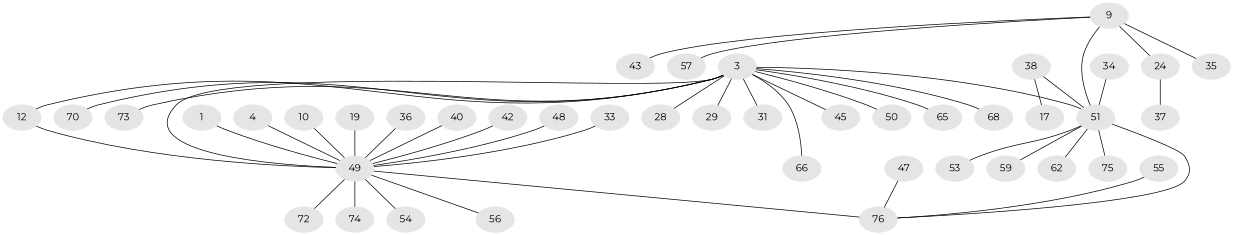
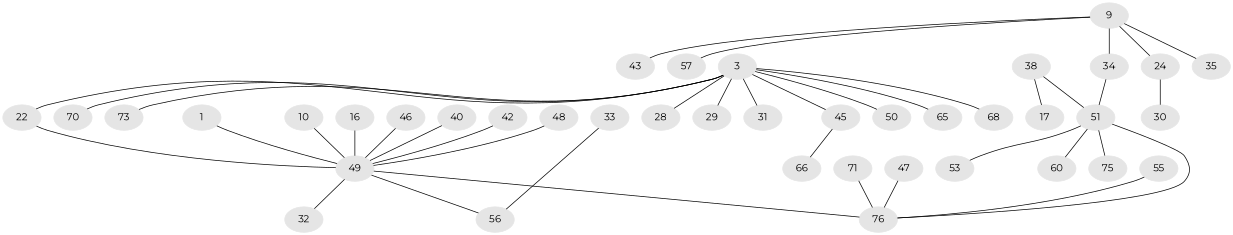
  graph {
    fontname=Montserrat
    node [color=gray90 fontname=Montserrat style=filled]
    edge [fontname=Montserrat]
    49 [super="+25+37+13"]
    76 [super="+44+18"]
-   54
    56
-   72
-   74
+   72 [label=32]
    1
    3
-   12
+   12 [label=22]
    28
    29
    31 [super="+6"]
    45
    50
    51 [super="+32+5+15+19+21"]
    65
    66
    68
    70 [super="+69"]
    73 [super="+64"]
    53
-   59 [super="+23"]
-   62 [super="+26"]
+   62 [super="+26" label=60]
    75 [super="+58+60+61"]
-   4
    9
    24 [super="+20"]
    35
    43 [super="+41"]
    57
-   30 [label=37]
+   30
    10
-   16 [label=19]
+   16
    33
    34
-   36
+   36 [label=46]
    38
    17
    40
    42
    47
    48
    55
+   71
    49 -- 76 [weight=2]
-   49 -- 54
    49 -- 56
    49 -- 72
-   49 -- 74
    1 -- 49
-   3 -- 49 [weight=4]
    3 -- 12
    3 -- 28
    3 -- 29
    3 -- 31
    3 -- 45
    3 -- 50
-   3 -- 51 [weight=2]
    3 -- 65
-   3 -- 66
+   45 -- 66
    3 -- 68
    3 -- 70 [weight=2]
    3 -- 73
    12 -- 49
    51 -- 76
    51 -- 53
-   51 -- 59
    51 -- 62
    51 -- 75
-   4 -- 49
-   9 -- 51
+   9 -- 34
    9 -- 24 [weight=2]
    9 -- 35
    9 -- 43
    9 -- 57
    24 -- 30
    10 -- 49
    16 -- 49
-   33 -- 49
+   33 -- 56
    34 -- 51
    36 -- 49
    38 -- 51
    38 -- 17
    40 -- 49
    42 -- 49
    47 -- 76
    48 -- 49
    55 -- 76
+   71 -- 76
  }
